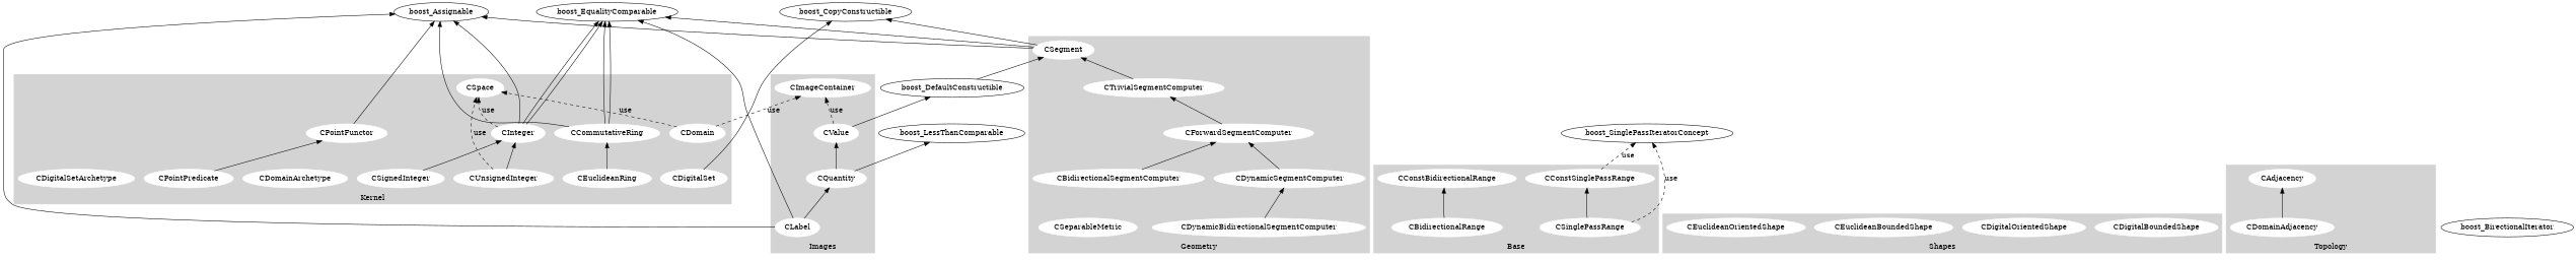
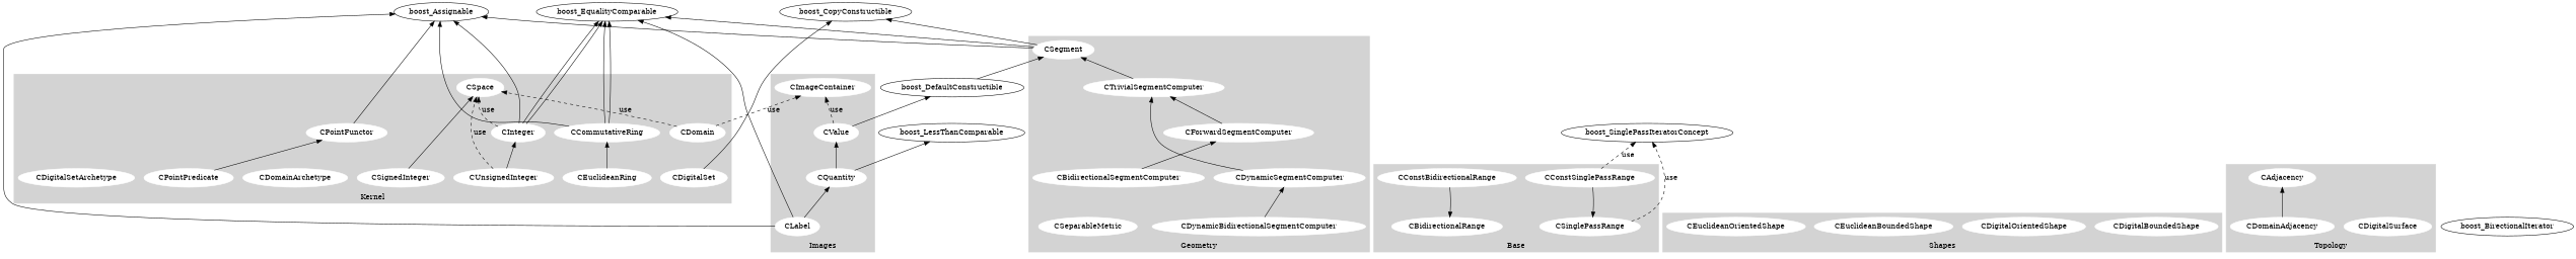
  digraph {
    rankdir=BT
    node [color=white style=filled]
    CPointPredicate
    CPointFunctor
    CSpace
    CUnsignedInteger
    CInteger
    CEuclideanRing
    CCommutativeRing
    CSignedInteger
    CDomain
    CDomainArchetype
    CDigitalSet
    CDigitalSetArchetype
    CSinglePassRange
    CConstSinglePassRange
    CBidirectionalRange
    CConstBidirectionalRange
    CValue
    CImageContainer
    CQuantity
    CLabel
    CDigitalBoundedShape
    CDigitalOrientedShape
    CEuclideanBoundedShape
    CEuclideanOrientedShape
+   CDigitalSurface
    CDomainAdjacency
    CAdjacency
    CBidirectionalSegmentComputer
    CForwardSegmentComputer
    CTrivialSegmentComputer
    CSegment
    CDynamicSegmentComputer
    CDynamicBidirectionalSegmentComputer
    CSeparableMetric
    boost_Assignable [color="" style=""]
    boost_EqualityComparable [color="" style=""]
    boost_CopyConstructible [color="" style=""]
    boost_SinglePassIteratorConcept [color="" style=""]
    boost_DefaultConstructible [color="" style=""]
    boost_LessThanComparable [color="" style=""]
    boost_BirectionalIterator [color="" style=""]
    subgraph cluster_1 {
      color=lightgrey
      label=Kernel
      style=filled
      CPointPredicate
      CPointFunctor
      CSpace
      CUnsignedInteger
      CInteger
      CEuclideanRing
      CCommutativeRing
      CSignedInteger
      CDomain
      CDomainArchetype
      CDigitalSet
      CDigitalSetArchetype
    }
    subgraph cluster_2 {
      color=lightgrey
      label=Base
      style=filled
      CSinglePassRange
      CConstSinglePassRange
      CBidirectionalRange
      CConstBidirectionalRange
    }
    subgraph cluster_3 {
      color=lightgrey
      label=Images
      style=filled
      CValue
      CImageContainer
      CQuantity
      CLabel
    }
    subgraph cluster_4 {
      color=lightgrey
      label=Shapes
      style=filled
      CDigitalBoundedShape
      CDigitalOrientedShape
      CEuclideanBoundedShape
      CEuclideanOrientedShape
    }
    subgraph cluster_5 {
      color=lightgrey
      label=Topology
      style=filled
+     CDigitalSurface
      CDomainAdjacency
      CAdjacency
    }
    subgraph cluster_6 {
      color=lightgrey
      label=Geometry
      style=filled
      CBidirectionalSegmentComputer
      CForwardSegmentComputer
      CTrivialSegmentComputer
      CSegment
      CDynamicSegmentComputer
      CDynamicBidirectionalSegmentComputer
      CSeparableMetric
    }
    CPointPredicate -> CPointFunctor
    CPointFunctor -> boost_Assignable
    CUnsignedInteger -> CSpace [label=use style=dashed]
    CUnsignedInteger -> CInteger
    CInteger -> CSpace [label=use style=dashed]
    CInteger -> boost_Assignable
    CInteger -> boost_EqualityComparable
    CInteger -> boost_EqualityComparable
    CEuclideanRing -> CCommutativeRing
    CCommutativeRing -> boost_Assignable
    CCommutativeRing -> boost_EqualityComparable
    CCommutativeRing -> boost_EqualityComparable
-   CSignedInteger -> CInteger
+   CSignedInteger -> CSpace
    CDomain -> CSpace [label=use style=dashed]
    CDomain -> CImageContainer [label=use style=dashed]
    CDigitalSet -> boost_CopyConstructible
-   CSinglePassRange -> CConstSinglePassRange
+   CConstSinglePassRange -> CSinglePassRange
    CSinglePassRange -> boost_SinglePassIteratorConcept [label=use style=dashed]
    CConstSinglePassRange -> boost_SinglePassIteratorConcept [label=use style=dashed]
-   CBidirectionalRange -> CConstBidirectionalRange
+   CConstBidirectionalRange -> CBidirectionalRange
    CValue -> CImageContainer [label=use style=dashed]
    CValue -> boost_DefaultConstructible
    CQuantity -> CValue
    CQuantity -> boost_LessThanComparable
    CLabel -> CQuantity
    CLabel -> boost_Assignable
    CLabel -> boost_EqualityComparable
    CDomainAdjacency -> CAdjacency
    CBidirectionalSegmentComputer -> CForwardSegmentComputer
    CForwardSegmentComputer -> CTrivialSegmentComputer
    CTrivialSegmentComputer -> CSegment
    CSegment -> boost_Assignable
    CSegment -> boost_EqualityComparable
    CSegment -> boost_CopyConstructible
-   CDynamicSegmentComputer -> CForwardSegmentComputer
+   CDynamicSegmentComputer -> CTrivialSegmentComputer
    CDynamicBidirectionalSegmentComputer -> CDynamicSegmentComputer
    boost_DefaultConstructible -> CSegment
  }
